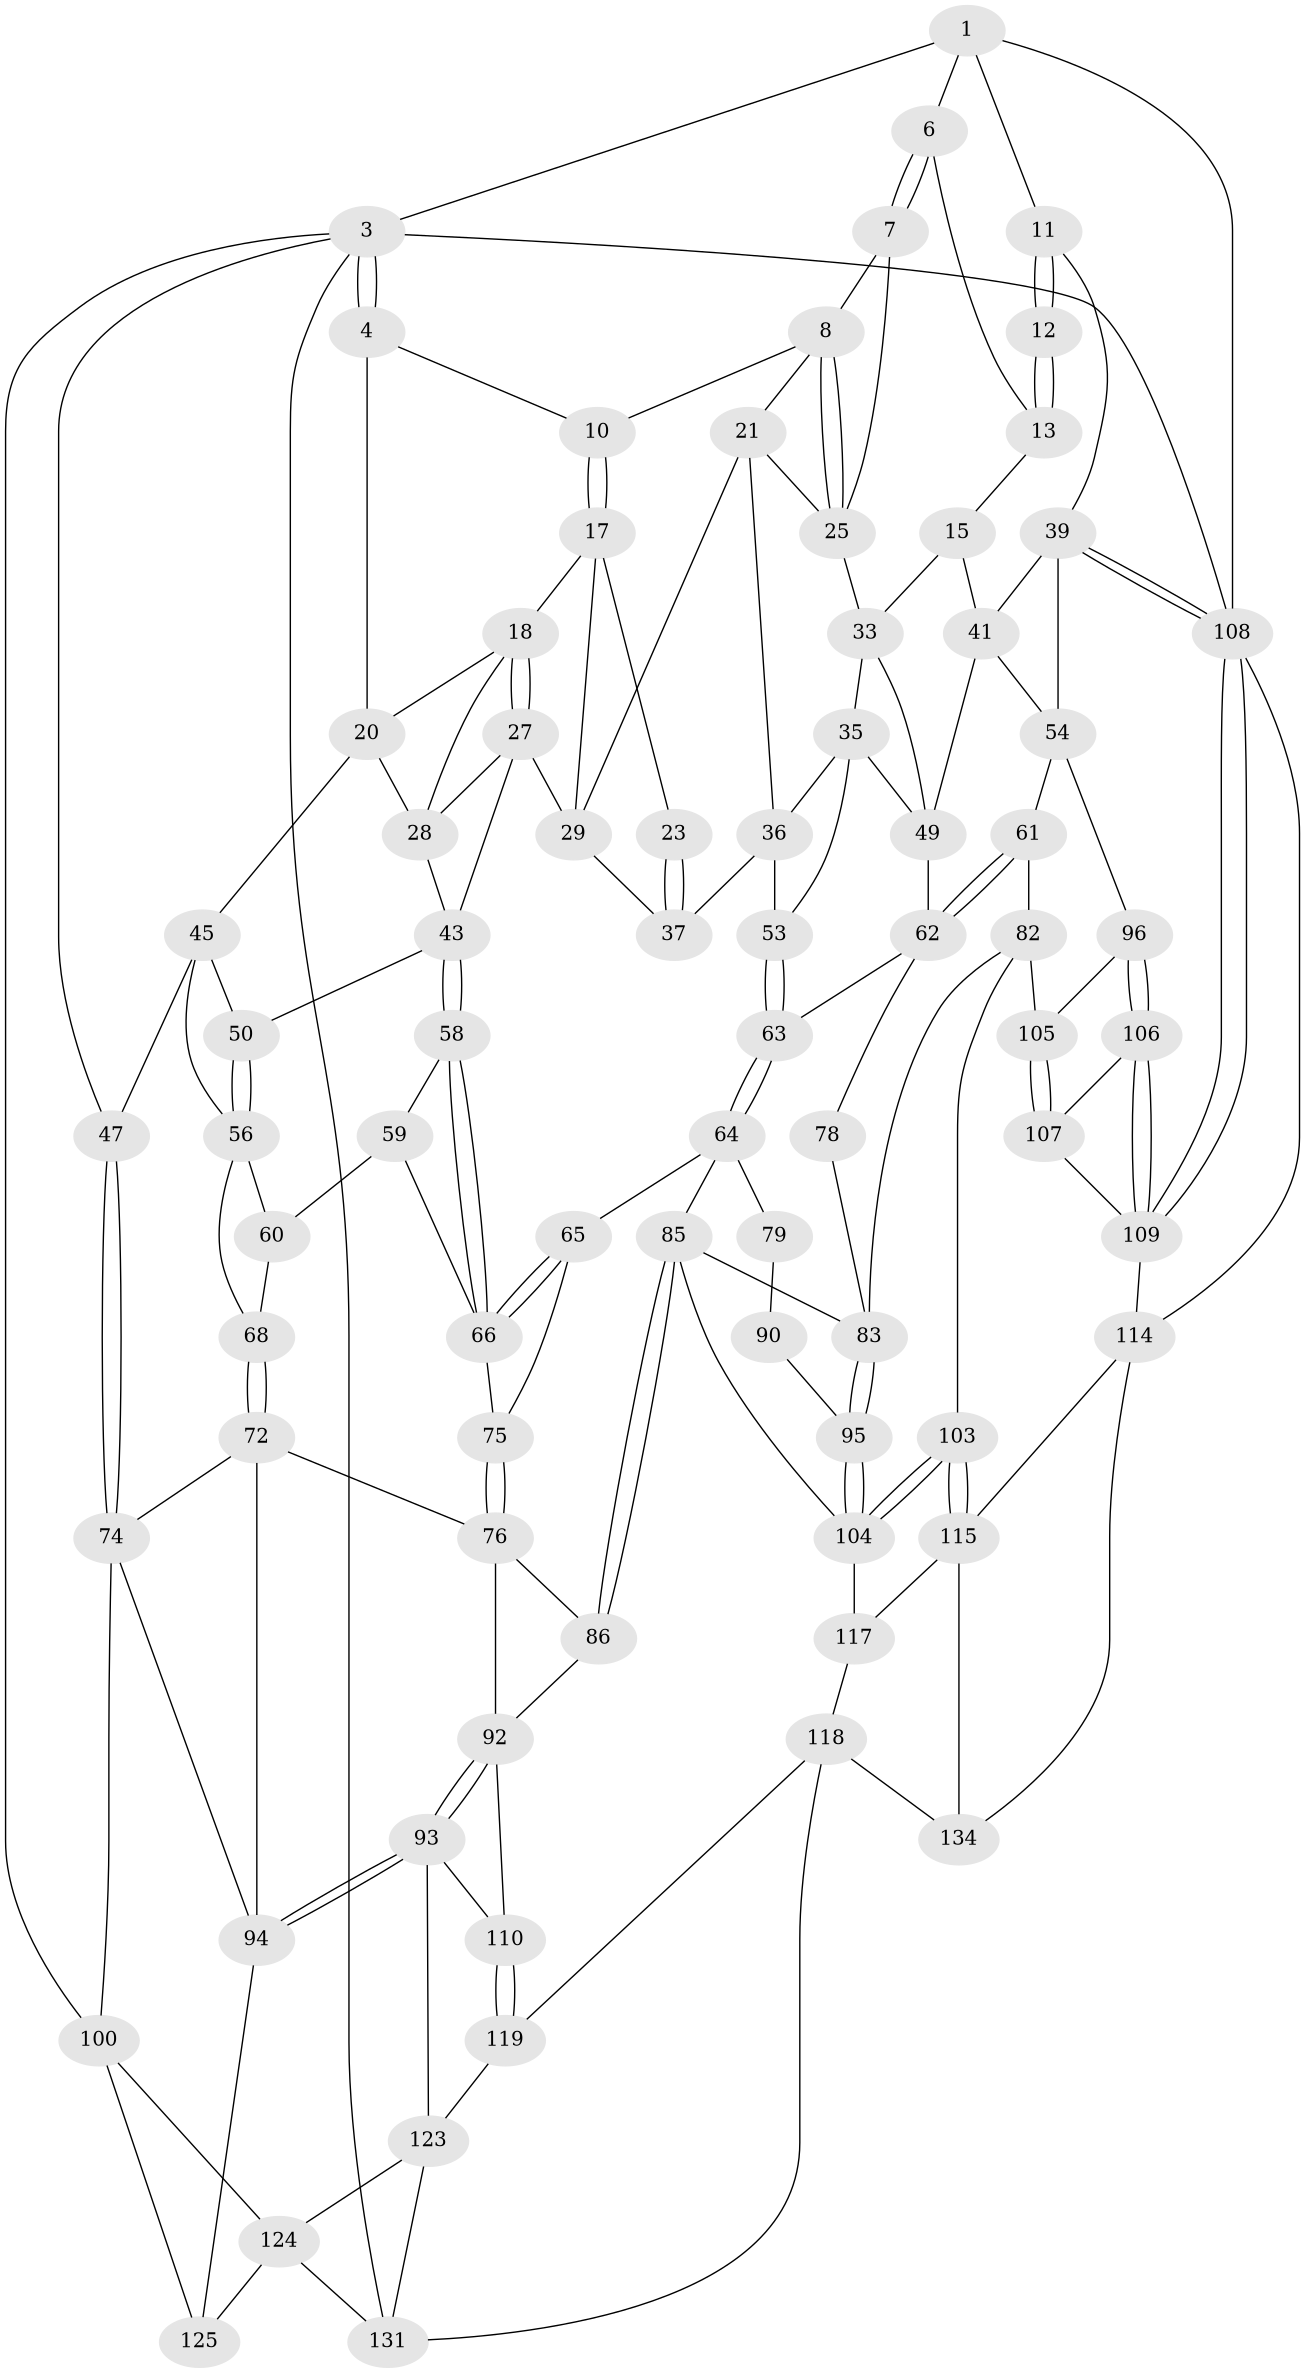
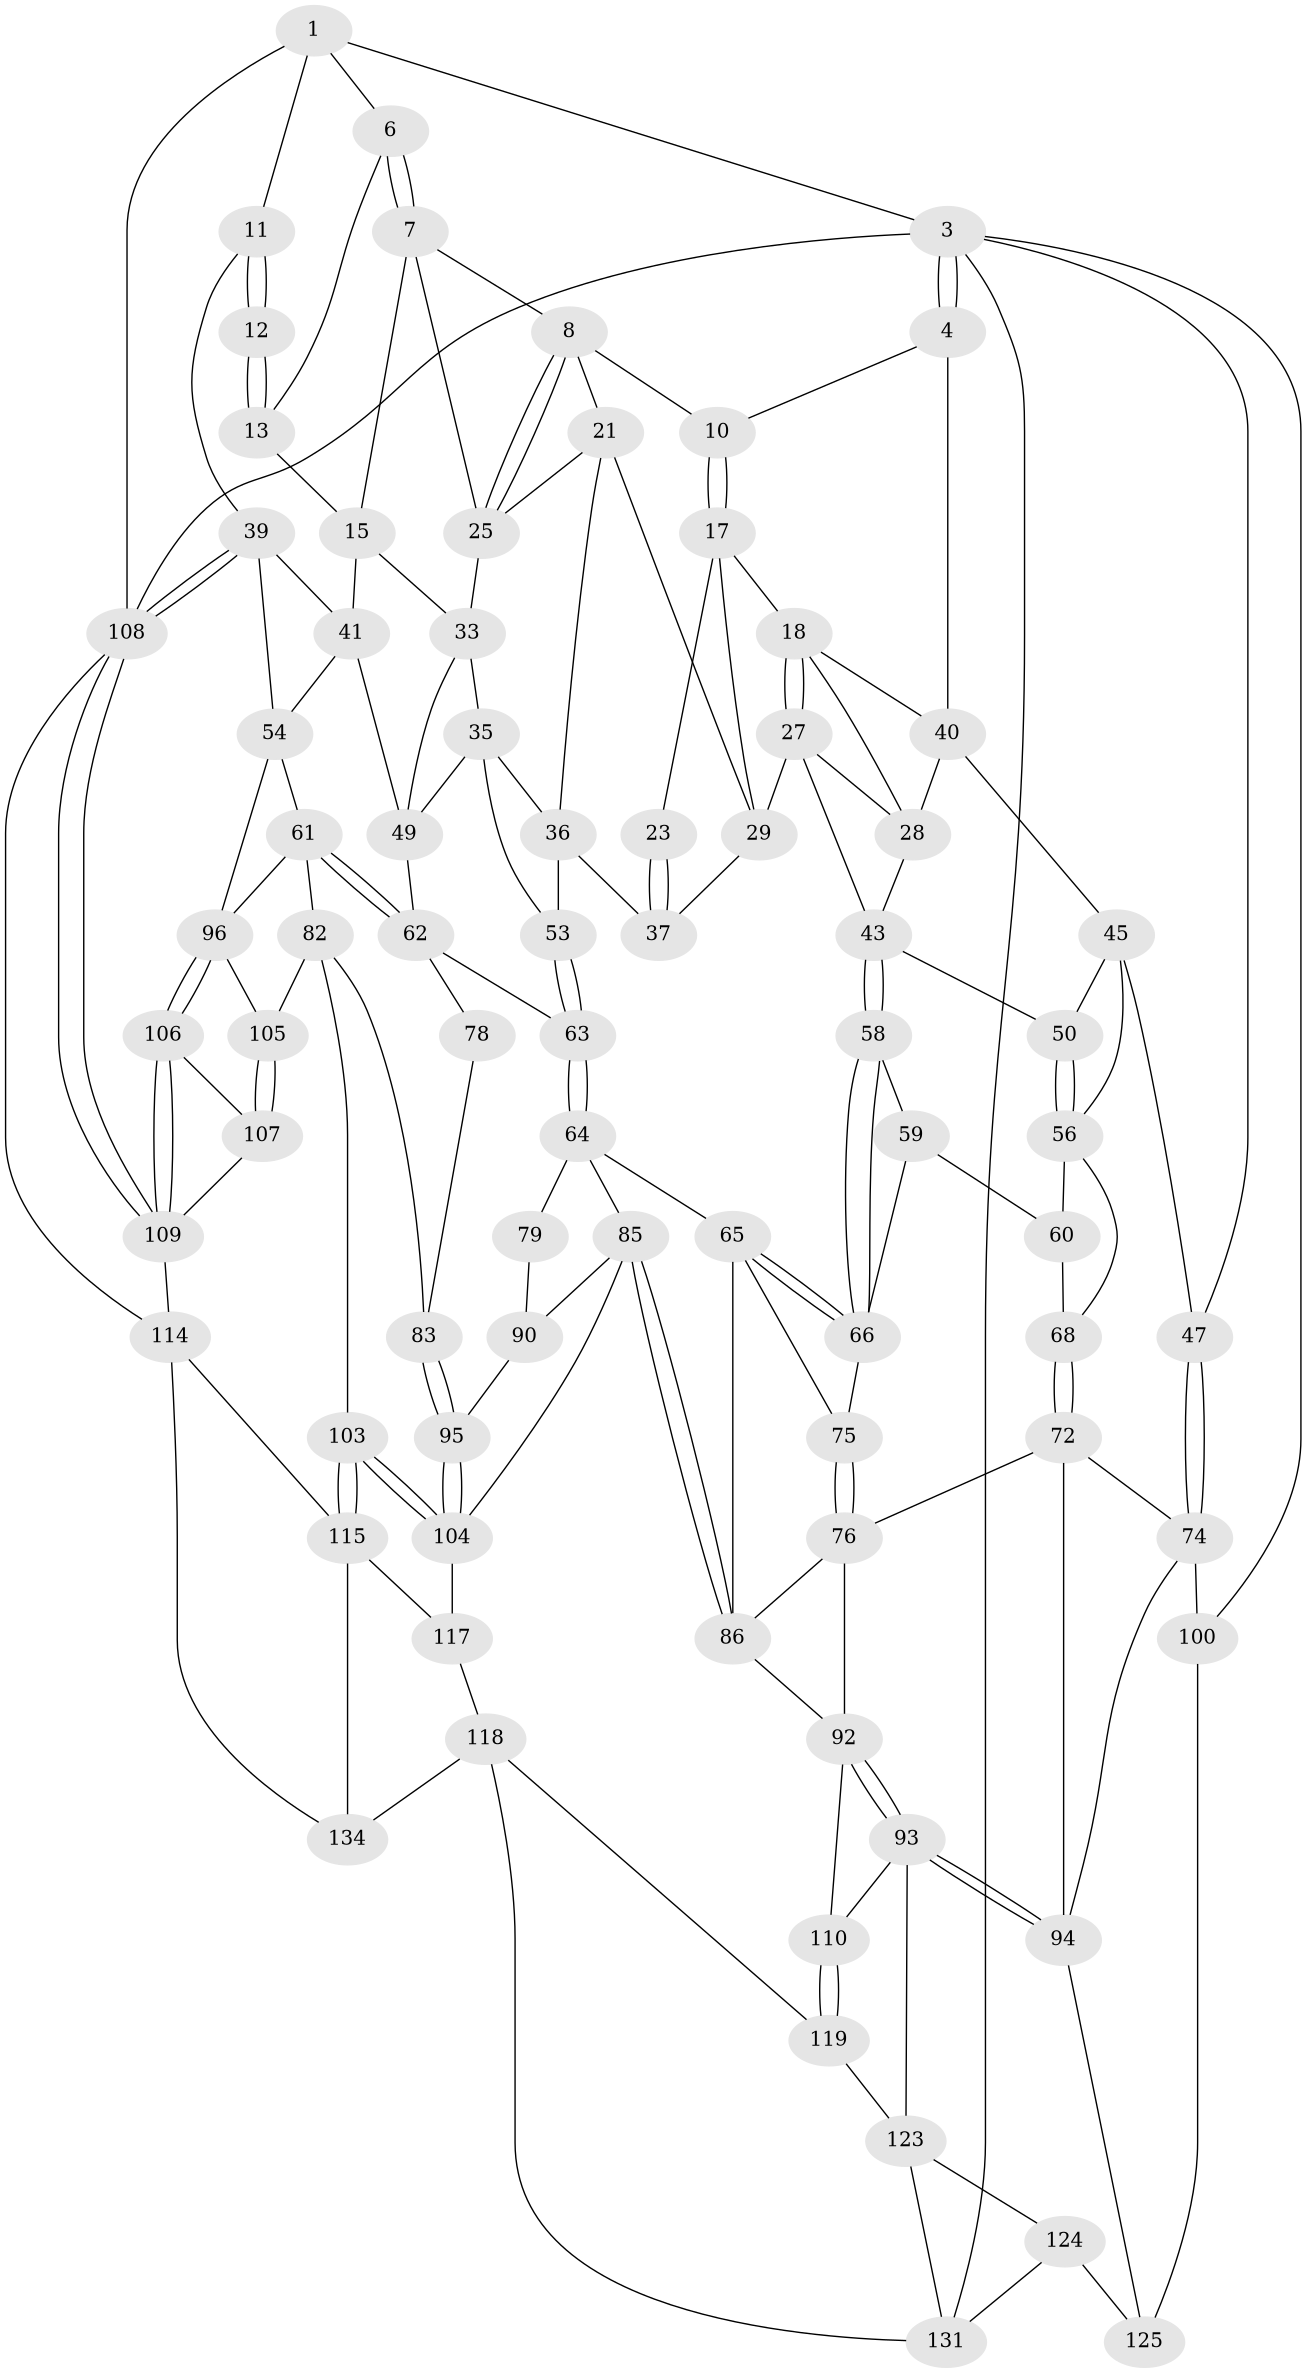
  graph {
    node [color=gray90 style=filled]
    1 [super="+2"]
    3 [super="+101"]
    6
    11
    108 [super="+120"]
    4 [super="+5"]
    47
    100 [super="+127"]
    131 [super="+132"]
    7 [super="+16"]
    13 [super="+14"]
    12
    39 [super="+40"]
    109 [super="+113"]
    114 [super="+130"]
    10
-   20 [super="+32"]
+   20 [super="+32" label=40]
    74 [super="+99"]
    125
    124 [super="+129"]
    17 [super="+24"]
    28 [super="+31"]
    45 [super="+46"]
    8 [super="+9"]
    15 [super="+42"]
    25 [super="+26"]
    21 [super="+22"]
    33 [super="+34"]
    41 [super="+48"]
    29
    36 [super="+38"]
    18 [super="+19"]
    23
    54 [super="+55"]
    35 [super="+52"]
    49 [super="+51"]
    27 [super="+30"]
    37
    43 [super="+44"]
    50
    56 [super="+57"]
    53
    58
    62 [super="+71"]
    63
    61 [super="+81"]
    96 [super="+97"]
    59 [super="+69"]
    66 [super="+70"]
    60 [super="+67"]
    68
    94 [super="+122"]
    78 [super="+84"]
    64 [super="+80"]
    82 [super="+102"]
    105
    106
    72 [super="+73"]
    75
    83
    103
    65 [super="+77"]
    79 [super="+89"]
    85 [super="+91"]
    86 [super="+87"]
    90
    104 [super="+116"]
    76 [super="+88"]
    92 [super="+98"]
    93 [super="+112"]
    110 [super="+111"]
    95
    115 [super="+128"]
    107
    117
    123 [super="+126"]
    119 [super="+121"]
    134
    118 [super="+133"]
    1 -- 3
    1 -- 6
    1 -- 11
    1 -- 108
    3 -- 108
    3 -- 4
    3 -- 4
    3 -- 47
    3 -- 100
    3 -- 131
    6 -- 7
    6 -- 7
    6 -- 13
    11 -- 12
    11 -- 12
    11 -- 39
    108 -- 109
    108 -- 109
    108 -- 114
    4 -- 10
    4 -- 20
    47 -- 74
    47 -- 74
    100 -- 125
-   100 -- 124
    7 -- 8
+   7 -- 15
    7 -- 25
    13 -- 15
    12 -- 13 [weight=2]
    12 -- 13
    39 -- 108
    39 -- 108
    39 -- 41
    39 -- 54
    109 -- 114
    114 -- 115
    114 -- 134
    10 -- 17
    10 -- 17
    20 -- 28
    20 -- 45
    74 -- 100
    74 -- 94
    124 -- 131
    124 -- 125
    17 -- 29
    17 -- 18
    17 -- 23
    28 -- 43
    45 -- 47
    45 -- 50
    45 -- 56
    8 -- 10
    8 -- 25
    8 -- 25
    8 -- 21
    15 -- 33
    15 -- 41
    25 -- 33
    21 -- 25
    21 -- 29
    21 -- 36
    33 -- 35
    33 -- 49
    41 -- 54
    41 -- 49
    29 -- 37
    36 -- 37
    36 -- 53
    18 -- 20
    18 -- 28
    18 -- 27
    18 -- 27
    23 -- 37
    23 -- 37
    54 -- 61
    54 -- 96
    35 -- 36
    35 -- 49
    35 -- 53
    49 -- 62
    27 -- 28
    27 -- 29
    27 -- 43
    43 -- 50
    43 -- 58
    43 -- 58
    50 -- 56
    50 -- 56
    56 -- 60
    56 -- 68
    53 -- 63
    53 -- 63
    58 -- 59
    58 -- 66
    58 -- 66
    62 -- 63
    62 -- 78
    63 -- 64
    63 -- 64
    61 -- 62
    61 -- 62
+   61 -- 96
    61 -- 82
    96 -- 105
    96 -- 106
    96 -- 106
    59 -- 66
    59 -- 60 [weight=2]
    66 -- 75
    60 -- 68
    68 -- 72
    68 -- 72
    94 -- 125
    78 -- 83
    64 -- 65
    64 -- 79
    64 -- 85
    82 -- 105
    82 -- 83
    82 -- 103
    105 -- 107
    105 -- 107
    106 -- 109
    106 -- 109
    106 -- 107
    72 -- 74
    72 -- 94
    72 -- 76
    75 -- 76
    75 -- 76
    83 -- 95
    83 -- 95
    103 -- 104
    103 -- 104
    103 -- 115
    103 -- 115
    65 -- 66
    65 -- 66
    65 -- 75
+   65 -- 86
    79 -- 90
    85 -- 86
    85 -- 86
-   85 -- 83
+   85 -- 90
    85 -- 104
    86 -- 92
    90 -- 95
    104 -- 117
    76 -- 86
    76 -- 92
    92 -- 93
    92 -- 93
    92 -- 110
    93 -- 94
    93 -- 94
    93 -- 110
    93 -- 123
    110 -- 119 [weight=2]
    110 -- 119
    95 -- 104
    95 -- 104
    115 -- 117
    115 -- 134
    107 -- 109
    117 -- 118
    123 -- 131
    123 -- 124
    119 -- 123
    118 -- 131
    118 -- 119
    118 -- 134
  }
